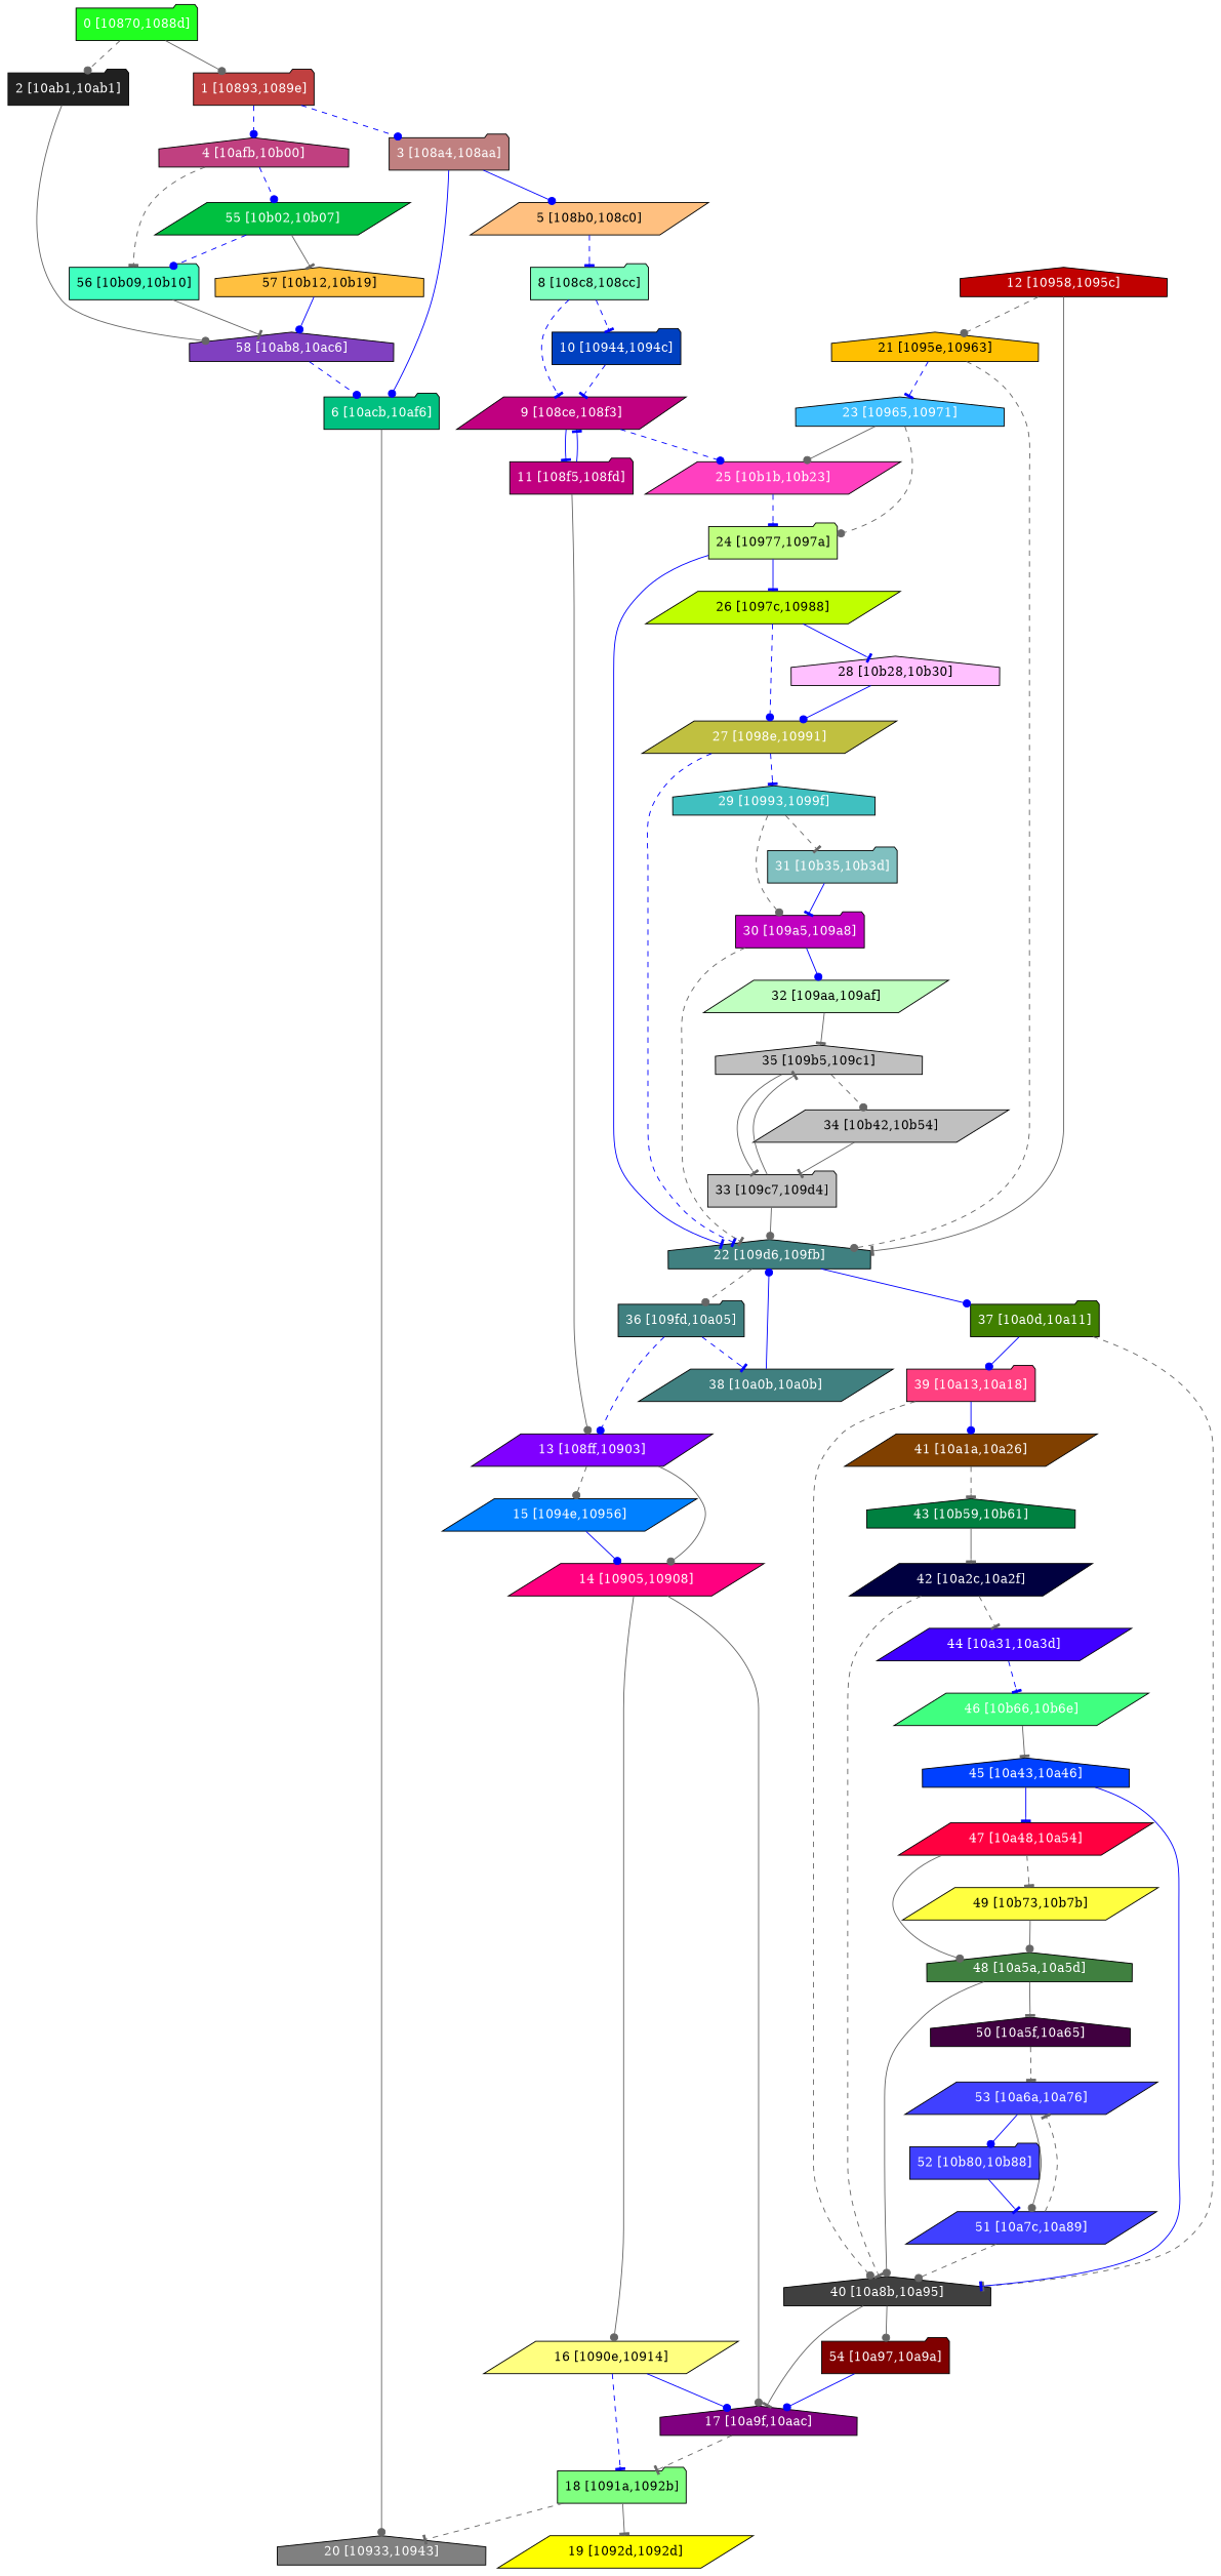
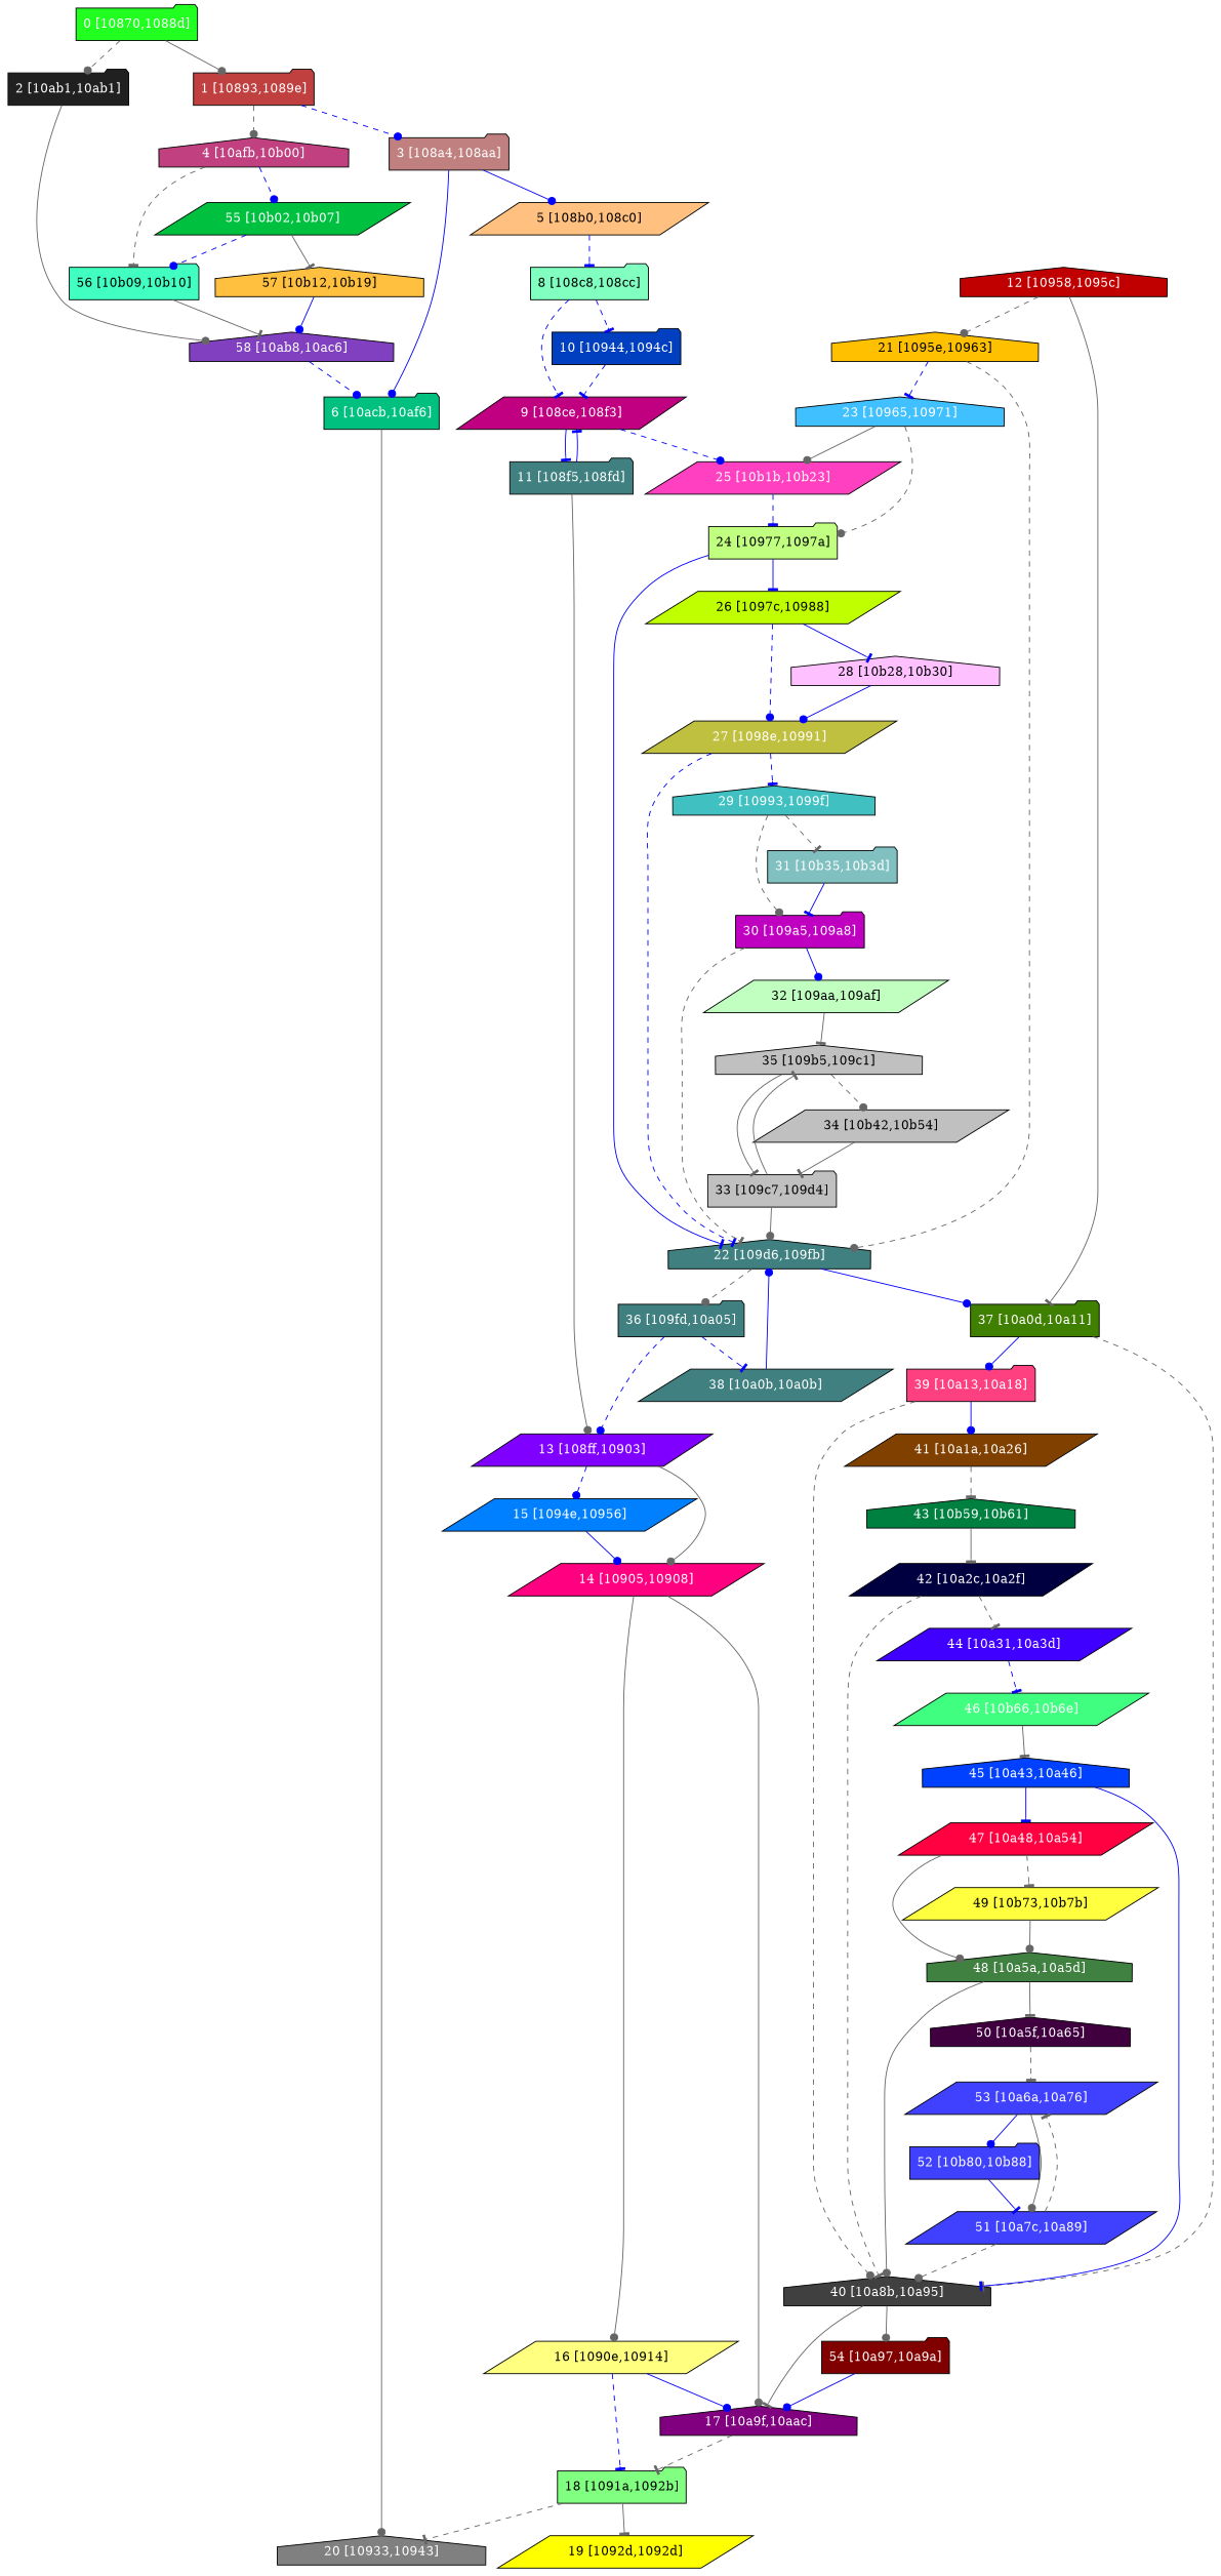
  digraph {
    node [fillcolor="#408080" fontcolor="#ffffff" shape=parallelogram style=filled]
    edge [arrowhead=dot color=gray40 style=solid]
    n1 [fillcolor="#20FF20" label="0 [10870,1088d]" shape=folder]
    n2 [fillcolor="#C04040" label="1 [10893,1089e]" shape=folder]
    n3 [fillcolor="#202020" label="2 [10ab1,10ab1]" shape=folder]
    n4 [fillcolor="#C08080" label="3 [108a4,108aa]" shape=folder]
    n5 [fillcolor="#C04080" label="4 [10afb,10b00]" shape=house]
    n6 [fillcolor="#8040C0" label="58 [10ab8,10ac6]" shape=house]
    n7 [fillcolor="#FFC080" fontcolor="#000000" label="5 [108b0,108c0]"]
    n8 [fillcolor="#00C080" label="6 [10acb,10af6]" shape=folder]
    n9 [fillcolor="#00C040" label="55 [10b02,10b07]"]
    n10 [fillcolor="#40FFC0" fontcolor="#000000" label="56 [10b09,10b10]" shape=folder]
    n11 [fillcolor="#80FFC0" fontcolor="#000000" label="8 [108c8,108cc]" shape=folder]
    n12 [fillcolor="#808080" label="20 [10933,10943]" shape=house]
    n13 [fillcolor="#FFC040" fontcolor="#000000" label="57 [10b12,10b19]" shape=house]
    n14 [fillcolor="#C00080" label="9 [108ce,108f3]"]
    n15 [fillcolor="#0040C0" label="10 [10944,1094c]" shape=folder]
-   n16 [fillcolor="#C00080" label="11 [108f5,108fd]" shape=folder]
+   n16 [label="11 [108f5,108fd]" shape=folder]
    n17 [fillcolor="#FF40C0" label="25 [10b1b,10b23]"]
    n18 [fillcolor="#8000FF" label="13 [108ff,10903]"]
    n19 [fillcolor="#C00000" label="12 [10958,1095c]" shape=house]
    n20 [fillcolor="#FFC000" fontcolor="#000000" label="21 [1095e,10963]" shape=house]
    n21 [label="22 [109d6,109fb]" shape=house]
    n22 [fillcolor="#FF0080" label="14 [10905,10908]"]
    n23 [fillcolor="#0080FF" label="15 [1094e,10956]"]
    n24 [fillcolor="#40C0FF" label="23 [10965,10971]" shape=house]
    n25 [label="36 [109fd,10a05]" shape=folder]
    n26 [fillcolor="#408000" label="37 [10a0d,10a11]" shape=folder]
    n27 [fillcolor="#FFFF80" fontcolor="#000000" label="16 [1090e,10914]"]
    n28 [fillcolor="#800080" label="17 [10a9f,10aac]" shape=house]
    n29 [fillcolor="#80FF80" fontcolor="#000000" label="18 [1091a,1092b]" shape=folder]
    n30 [fillcolor="#FFFF00" fontcolor="#000000" label="19 [1092d,1092d]"]
    n31 [fillcolor="#C0FF80" fontcolor="#000000" label="24 [10977,1097a]" shape=folder]
    n32 [label="38 [10a0b,10a0b]"]
    n33 [fillcolor="#FF4080" label="39 [10a13,10a18]" shape=folder]
    n34 [fillcolor="#404040" label="40 [10a8b,10a95]" shape=house]
    n35 [fillcolor="#C0FF00" fontcolor="#000000" label="26 [1097c,10988]"]
    n36 [fillcolor="#C0C040" label="27 [1098e,10991]"]
    n37 [fillcolor="#FFC0FF" fontcolor="#000000" label="28 [10b28,10b30]" shape=house]
    n38 [fillcolor="#40C0C0" label="29 [10993,1099f]" shape=house]
    n39 [fillcolor="#C000C0" label="30 [109a5,109a8]" shape=folder]
    n40 [fillcolor="#80C0C0" label="31 [10b35,10b3d]" shape=folder]
    n41 [fillcolor="#C0FFC0" fontcolor="#000000" label="32 [109aa,109af]"]
    n42 [fillcolor="#C0C0C0" fontcolor="#000000" label="35 [109b5,109c1]" shape=house]
    n43 [fillcolor="#C0C0C0" fontcolor="#000000" label="33 [109c7,109d4]" shape=folder]
    n44 [fillcolor="#C0C0C0" fontcolor="#000000" label="34 [10b42,10b54]"]
    n45 [fillcolor="#804000" label="41 [10a1a,10a26]"]
    n46 [fillcolor="#800000" label="54 [10a97,10a9a]" shape=folder]
    n47 [fillcolor="#008040" label="43 [10b59,10b61]" shape=house]
    n48 [fillcolor="#000040" label="42 [10a2c,10a2f]"]
    n49 [fillcolor="#4000FF" label="44 [10a31,10a3d]"]
    n50 [fillcolor="#40FF80" label="46 [10b66,10b6e]"]
    n51 [fillcolor="#0040FF" label="45 [10a43,10a46]" shape=house]
    n52 [fillcolor="#FF0040" label="47 [10a48,10a54]"]
    n53 [fillcolor="#408040" label="48 [10a5a,10a5d]" shape=house]
    n54 [fillcolor="#FFFF40" fontcolor="#000000" label="49 [10b73,10b7b]"]
    n55 [fillcolor="#400040" label="50 [10a5f,10a65]" shape=house]
    n56 [fillcolor="#4040FF" label="53 [10a6a,10a76]"]
    n57 [fillcolor="#4040FF" label="51 [10a7c,10a89]"]
    n58 [fillcolor="#4040FF" label="52 [10b80,10b88]" shape=folder]
    n1 -> n2
    n1 -> n3 [style=dashed]
    n2 -> n4 [color=blue style=dashed]
-   n2 -> n5 [color=blue style=dashed]
+   n2 -> n5 [style=dashed]
    n3 -> n6
    n4 -> n7 [color=blue]
    n4 -> n8 [color=blue]
    n5 -> n9 [color=blue style=dashed]
    n5 -> n10 [arrowhead=tee style=dashed]
    n6 -> n8 [color=blue style=dashed]
    n7 -> n11 [arrowhead=tee color=blue style=dashed]
    n8 -> n12
    n9 -> n10 [color=blue style=dashed]
    n9 -> n13 [arrowhead=tee]
    n10 -> n6 [arrowhead=tee]
    n11 -> n14 [arrowhead=tee color=blue style=dashed]
    n11 -> n15 [arrowhead=tee color=blue style=dashed]
    n13 -> n6 [color=blue]
    n14 -> n16 [arrowhead=tee color=blue]
    n14 -> n17 [color=blue style=dashed]
    n15 -> n14 [arrowhead=tee color=blue style=dashed]
    n16 -> n14 [arrowhead=tee color=blue]
    n16 -> n18
    n17 -> n31 [arrowhead=tee color=blue style=dashed]
    n18 -> n22
-   n18 -> n23 [style=dashed]
+   n18 -> n23 [color=blue style=dashed]
    n19 -> n20 [style=dashed]
-   n19 -> n21 [arrowhead=tee]
+   n19 -> n26 [arrowhead=tee]
    n20 -> n21 [style=dashed]
    n20 -> n24 [arrowhead=tee color=blue style=dashed]
    n21 -> n25 [style=dashed]
    n21 -> n26 [color=blue]
    n22 -> n27
    n22 -> n28
    n23 -> n22 [color=blue]
    n24 -> n17
    n24 -> n31 [style=dashed]
    n25 -> n18 [color=blue style=dashed]
    n25 -> n32 [arrowhead=tee color=blue style=dashed]
    n26 -> n33 [color=blue]
    n26 -> n34 [arrowhead=tee style=dashed]
    n27 -> n28 [color=blue]
    n27 -> n29 [arrowhead=tee color=blue style=dashed]
    n28 -> n29 [arrowhead=tee style=dashed]
    n29 -> n12 [arrowhead=tee style=dashed]
    n29 -> n30 [arrowhead=tee]
    n31 -> n21 [arrowhead=tee color=blue]
    n31 -> n35 [arrowhead=tee color=blue]
    n32 -> n21 [color=blue]
    n33 -> n34 [style=dashed]
    n33 -> n45 [color=blue]
    n34 -> n28 [arrowhead=tee]
    n34 -> n46
    n35 -> n36 [color=blue style=dashed]
    n35 -> n37 [arrowhead=tee color=blue]
    n36 -> n21 [arrowhead=tee color=blue style=dashed]
    n36 -> n38 [arrowhead=tee color=blue style=dashed]
    n37 -> n36 [color=blue]
    n38 -> n39 [style=dashed]
    n38 -> n40 [arrowhead=tee style=dashed]
    n39 -> n21 [arrowhead=tee style=dashed]
    n39 -> n41 [color=blue]
    n40 -> n39 [arrowhead=tee color=blue]
    n41 -> n42 [arrowhead=tee]
    n42 -> n43 [arrowhead=tee]
    n42 -> n44 [style=dashed]
    n43 -> n21
    n43 -> n42 [arrowhead=tee]
    n44 -> n43 [arrowhead=tee]
    n45 -> n47 [arrowhead=tee style=dashed]
    n46 -> n28 [color=blue]
    n47 -> n48 [arrowhead=tee]
    n48 -> n34 [arrowhead=tee style=dashed]
    n48 -> n49 [arrowhead=tee style=dashed]
    n49 -> n50 [arrowhead=tee color=blue style=dashed]
    n50 -> n51 [arrowhead=tee]
    n51 -> n34 [arrowhead=tee color=blue]
    n51 -> n52 [arrowhead=tee color=blue]
    n52 -> n53
    n52 -> n54 [arrowhead=tee style=dashed]
    n53 -> n34
    n53 -> n55 [arrowhead=tee]
    n54 -> n53
    n55 -> n56 [arrowhead=tee style=dashed]
    n56 -> n57
    n56 -> n58 [color=blue]
    n57 -> n34 [style=dashed]
    n57 -> n56 [arrowhead=tee style=dashed]
    n58 -> n57 [arrowhead=tee color=blue]
  }
